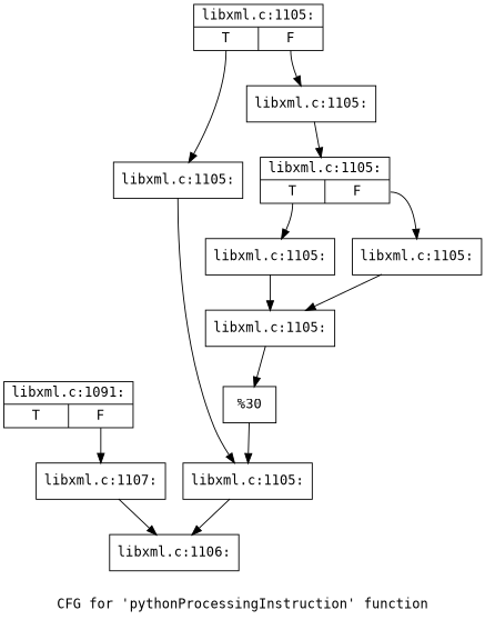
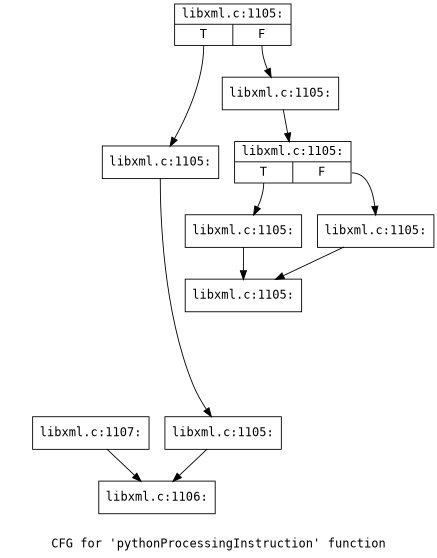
  digraph {
    fontname="DejaVu Sans Mono"
    label="CFG for 'pythonProcessingInstruction' function"
    node [fontname="DejaVu Sans Mono" shape=record]
    edge [fontname="DejaVu Sans Mono"]
-   n1 [label="{libxml.c:1091:|{<s0>T|<s1>F}}"]
    n2 [label="{libxml.c:1107:}"]
    n3 [label="{libxml.c:1106:}"]
    n4 [label="{libxml.c:1105:|{<s0>T|<s1>F}}"]
    n5 [label="{libxml.c:1105:}"]
    n6 [label="{libxml.c:1105:}"]
    n7 [label="{libxml.c:1105:}"]
    n8 [label="{libxml.c:1105:|{<s0>T|<s1>F}}"]
    n9 [label="{libxml.c:1105:}"]
    n10 [label="{libxml.c:1105:}"]
    n11 [label="{libxml.c:1105:}"]
-   n12 [label="{%30}"]
-   n1 -> n2 [tailport=s1]
    n2 -> n3
    n4 -> n5 [tailport=s0]
    n4 -> n6 [tailport=s1]
    n5 -> n7
    n6 -> n8
    n7 -> n3
    n8 -> n9 [tailport=s0]
    n8 -> n10 [tailport=s1]
    n9 -> n11
    n10 -> n11
-   n11 -> n12
-   n12 -> n7
  }
